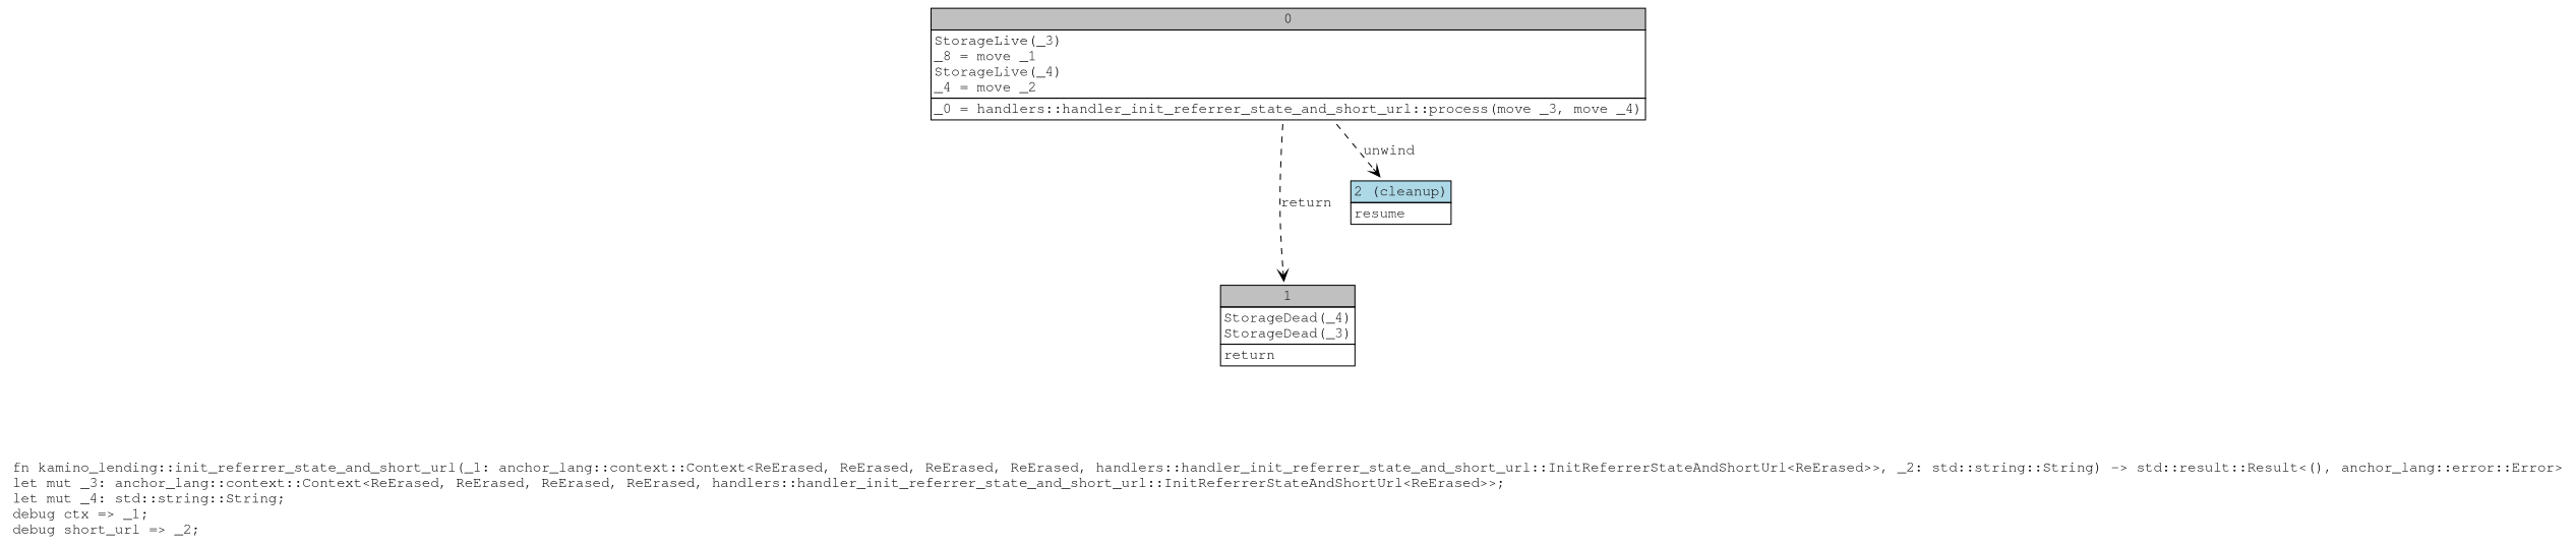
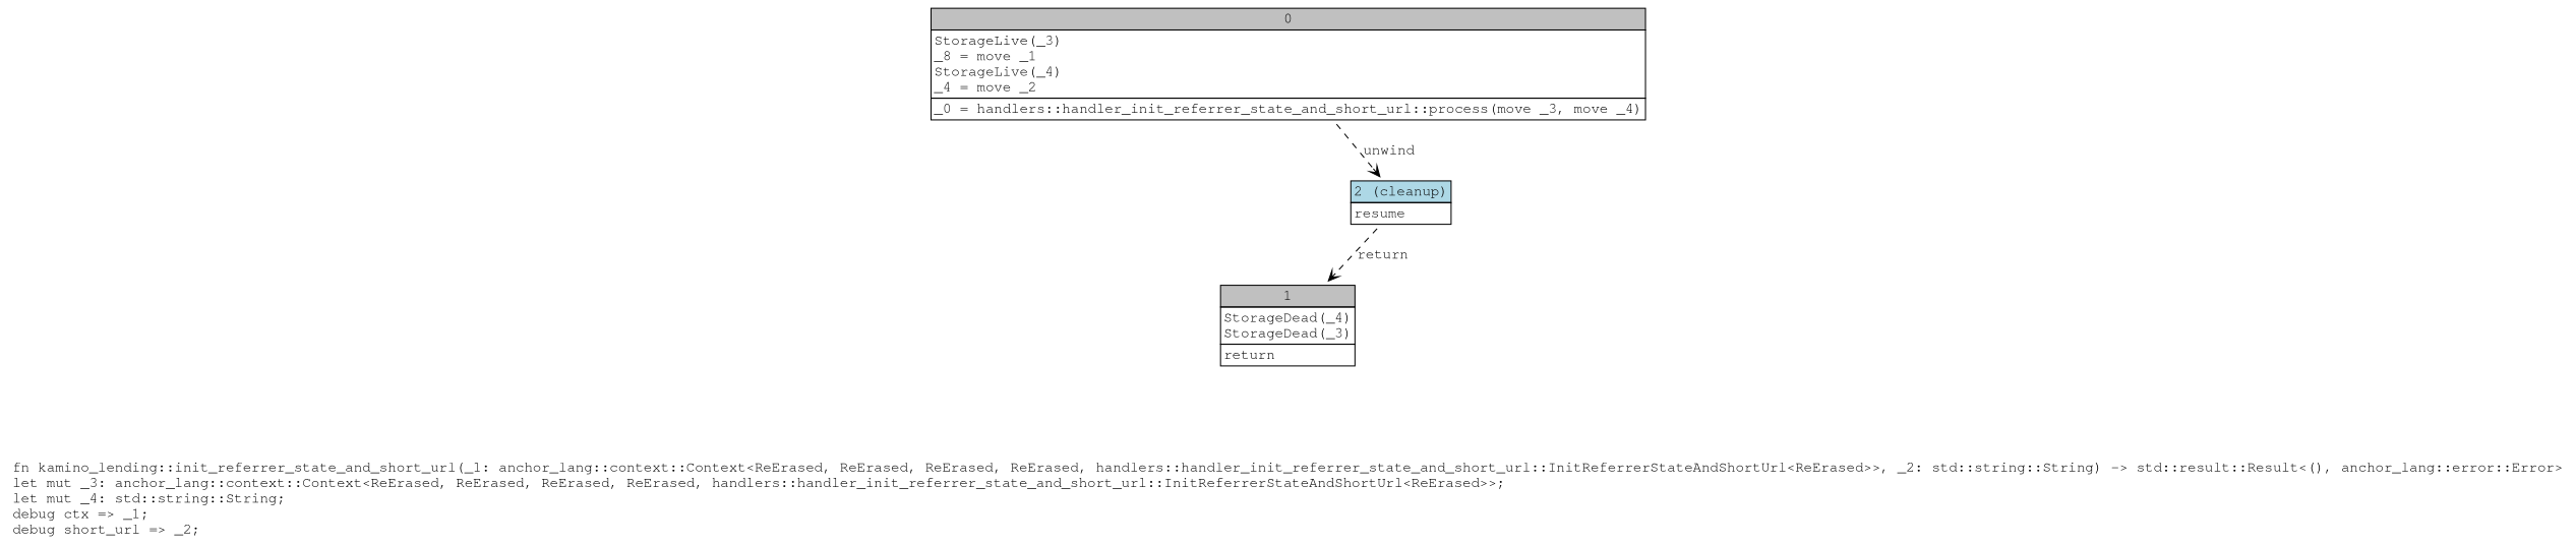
  digraph {
    fontname="Courier, monospace"
    label=<fn kamino_lending::init_referrer_state_and_short_url(_1: anchor_lang::context::Context&lt;ReErased, ReErased, ReErased, ReErased, handlers::handler_init_referrer_state_and_short_url::InitReferrerStateAndShortUrl&lt;ReErased&gt;&gt;, _2: std::string::String) -&gt; std::result::Result&lt;(), anchor_lang::error::Error&gt;<br align="left"/>let mut _3: anchor_lang::context::Context&lt;ReErased, ReErased, ReErased, ReErased, handlers::handler_init_referrer_state_and_short_url::InitReferrerStateAndShortUrl&lt;ReErased&gt;&gt;;<br align="left"/>let mut _4: std::string::String;<br align="left"/>debug ctx =&gt; _1;<br align="left"/>debug short_url =&gt; _2;<br align="left"/>>
    node [fontname="Courier, monospace" shape=none]
    edge [arrowhead=vee fontname="Courier, monospace" style=dashed]
    n1 [label=<<table border="0" cellborder="1" cellspacing="0"><tr><td bgcolor="gray" align="center" colspan="1">0</td></tr><tr><td align="left" balign="left">StorageLive(_3)<br/>_8 = move _1<br/>StorageLive(_4)<br/>_4 = move _2<br/></td></tr><tr><td align="left">_0 = handlers::handler_init_referrer_state_and_short_url::process(move _3, move _4)</td></tr></table>>]
    n2 [label=<<table border="0" cellborder="1" cellspacing="0"><tr><td bgcolor="gray" align="center" colspan="1">1</td></tr><tr><td align="left" balign="left">StorageDead(_4)<br/>StorageDead(_3)<br/></td></tr><tr><td align="left">return</td></tr></table>>]
    n3 [label=<<table border="0" cellborder="1" cellspacing="0"><tr><td bgcolor="lightblue" align="center" colspan="1">2 (cleanup)</td></tr><tr><td align="left">resume</td></tr></table>>]
-   n1 -> n2 [label=return]
+   n3 -> n2 [label=return]
    n1 -> n3 [label=unwind]
  }
